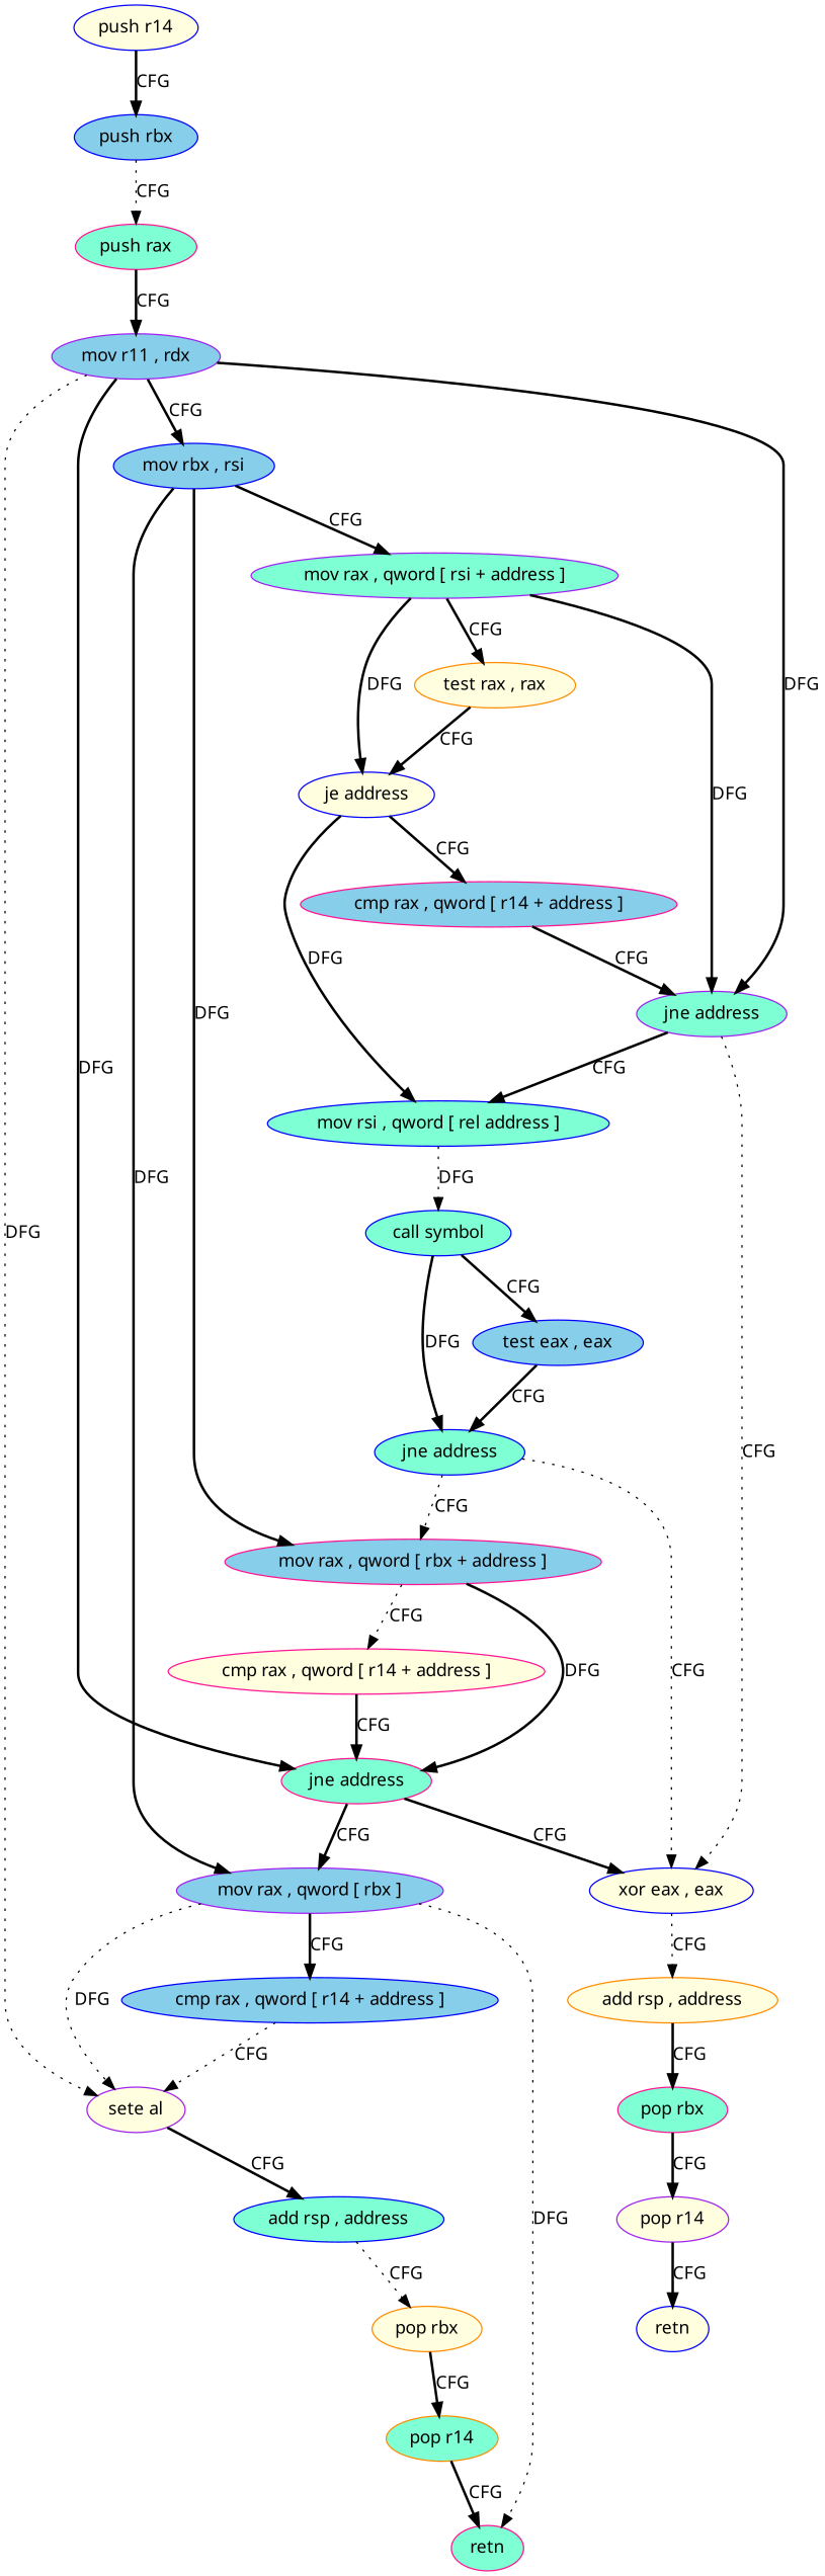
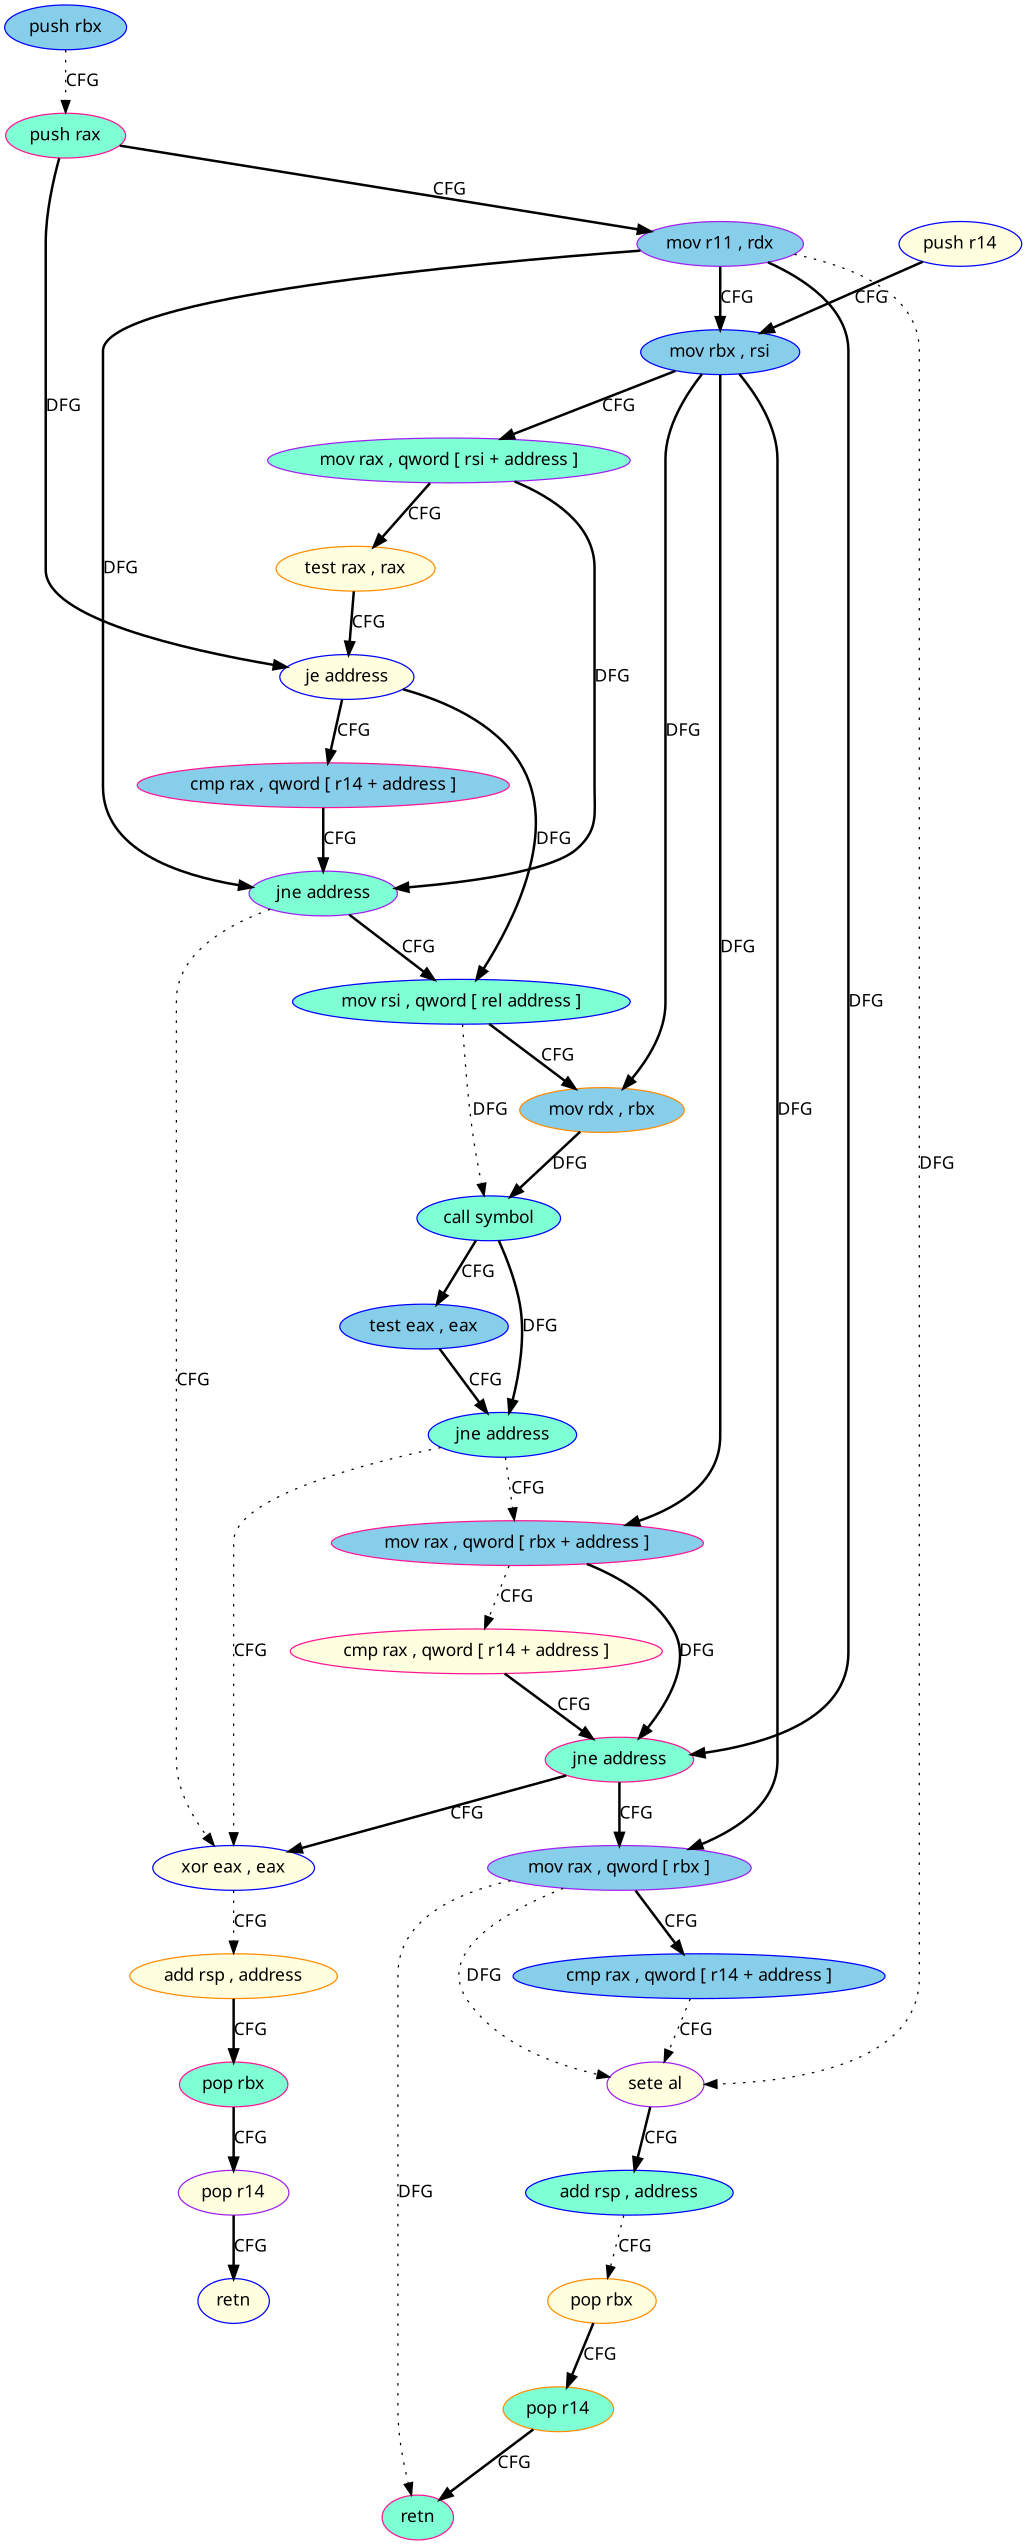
  digraph {
    fontname="Noto Sans"
    node [color=blue fillcolor=aquamarine fontname="Noto Sans" style=filled]
    edge [fontname="Noto Sans" style=bold]
    n1 [fillcolor=lightyellow label="push r14"]
    n2 [fillcolor=skyblue label="push rbx"]
    n3 [color=deeppink label="push rax"]
    n4 [color=purple fillcolor=skyblue label="mov r11 , rdx"]
    n5 [fillcolor=skyblue label="mov rbx , rsi"]
    n6 [color=purple label="jne address"]
    n7 [color=deeppink label="jne address"]
    n8 [color=purple fillcolor=lightyellow label="sete al"]
    n9 [color=purple label="mov rax , qword [ rsi + address ]"]
+   n10 [color=darkorange fillcolor=skyblue label="mov rdx , rbx"]
    n11 [color=deeppink fillcolor=skyblue label="mov rax , qword [ rbx + address ]"]
    n12 [color=purple fillcolor=skyblue label="mov rax , qword [ rbx ]"]
    n13 [label="mov rsi , qword [ rel address ]"]
    n14 [fillcolor=lightyellow label="xor eax , eax"]
    n15 [label="add rsp , address"]
    n16 [color=darkorange fillcolor=lightyellow label="test rax , rax"]
    n17 [fillcolor=lightyellow label="je address"]
    n18 [label="call symbol"]
    n19 [color=deeppink fillcolor=lightyellow label="cmp rax , qword [ r14 + address ]"]
    n20 [fillcolor=skyblue label="cmp rax , qword [ r14 + address ]"]
    n21 [color=deeppink label=retn]
    n22 [color=deeppink fillcolor=skyblue label="cmp rax , qword [ r14 + address ]"]
    n23 [fillcolor=skyblue label="test eax , eax"]
    n24 [label="jne address"]
    n25 [color=darkorange fillcolor=lightyellow label="add rsp , address"]
    n26 [color=deeppink label="pop rbx"]
    n27 [color=purple fillcolor=lightyellow label="pop r14"]
    n28 [fillcolor=lightyellow label=retn]
    n29 [color=darkorange fillcolor=lightyellow label="pop rbx"]
    n30 [color=darkorange label="pop r14"]
-   n1 -> n2 [label=CFG]
+   n1 -> n5 [label=CFG]
    n2 -> n3 [label=CFG style=dotted]
    n3 -> n4 [label=CFG]
    n4 -> n5 [label=CFG]
    n4 -> n6 [label=DFG]
    n4 -> n7 [label=DFG]
    n4 -> n8 [label=DFG style=dotted]
    n5 -> n9 [label=CFG]
+   n5 -> n10 [label=DFG]
    n5 -> n11 [label=DFG]
    n5 -> n12 [label=DFG]
    n6 -> n13 [label=CFG]
    n6 -> n14 [label=CFG style=dotted]
    n7 -> n12 [label=CFG]
    n7 -> n14 [label=CFG]
    n8 -> n15 [label=CFG]
    n9 -> n6 [label=DFG]
    n9 -> n16 [label=CFG]
-   n9 -> n17 [label=DFG]
+   n3 -> n17 [label=DFG]
+   n10 -> n18 [label=DFG]
    n11 -> n7 [label=DFG]
    n11 -> n19 [label=CFG style=dotted]
    n12 -> n8 [label=DFG style=dotted]
    n12 -> n20 [label=CFG]
    n12 -> n21 [label=DFG style=dotted]
+   n13 -> n10 [label=CFG]
    n13 -> n18 [label=DFG style=dotted]
    n14 -> n25 [label=CFG style=dotted]
    n15 -> n29 [label=CFG style=dotted]
    n16 -> n17 [label=CFG]
    n17 -> n13 [label=DFG]
    n17 -> n22 [label=CFG]
    n18 -> n23 [label=CFG]
    n18 -> n24 [label=DFG]
    n19 -> n7 [label=CFG]
    n20 -> n8 [label=CFG style=dotted]
    n22 -> n6 [label=CFG]
    n23 -> n24 [label=CFG]
    n24 -> n11 [label=CFG style=dotted]
    n24 -> n14 [label=CFG style=dotted]
    n25 -> n26 [label=CFG]
    n26 -> n27 [label=CFG]
    n27 -> n28 [label=CFG]
    n29 -> n30 [label=CFG]
    n30 -> n21 [label=CFG]
  }
